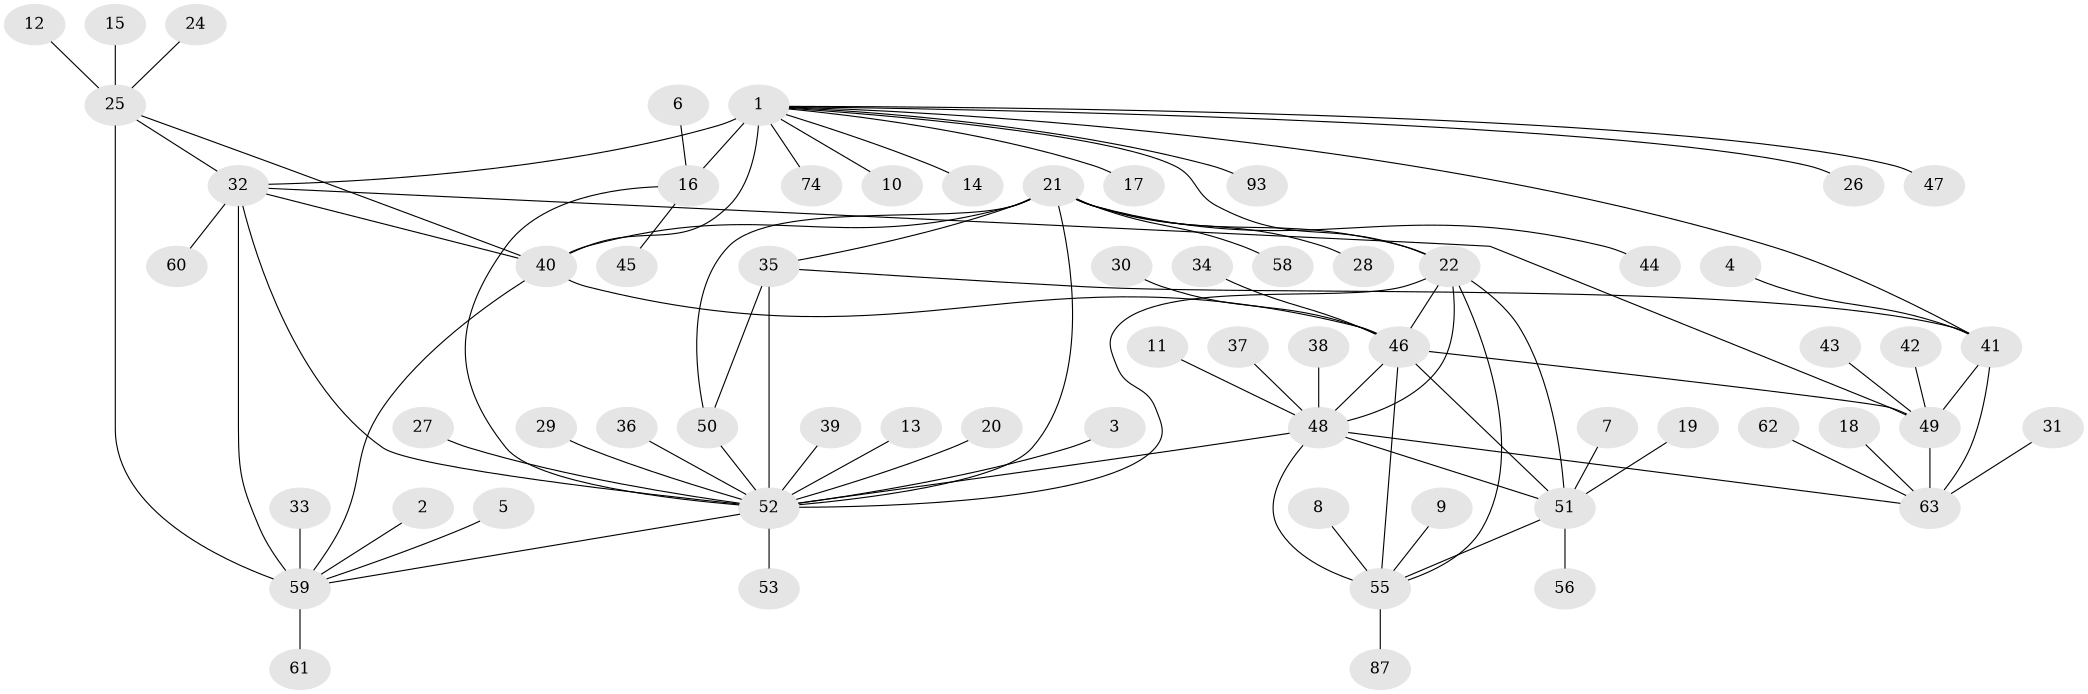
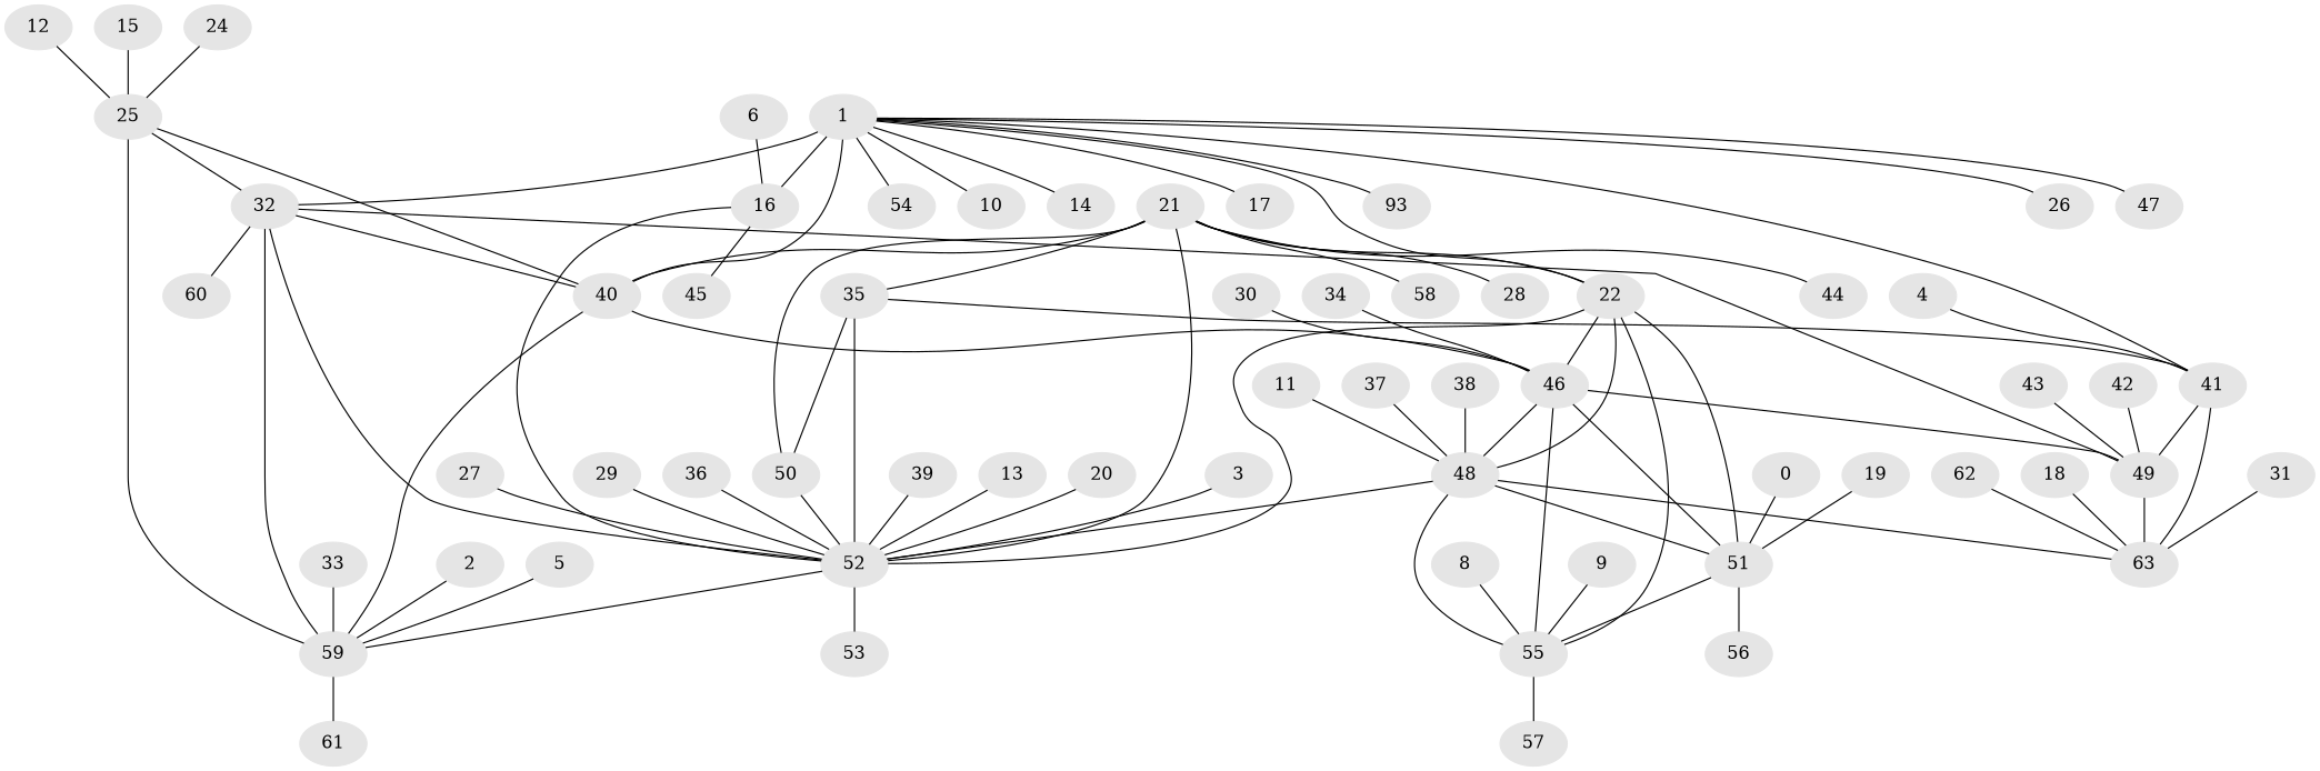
  graph {
    node [color=gray90 style=filled]
    edge [weight=1.0]
    1
    10
    14
    16
    17
    22
    n7 [label=93]
    26
    32
    40
    41
    47
-   54 [label=74]
+   54
    52
    45
    51
    55
    48
    46
    59
    49
    60
    63
    2
    61
    3
    53
    4
    5
    6
-   7
+   7 [label=0]
    56
    8
-   57 [label=87]
+   57
    9
    11
    12
    25
    13
    15
    18
    19
    20
    21
    28
    35
    44
    50
    58
    24
    27
    29
    30
    31
    33
    34
    36
    37
    38
    39
    42
    43
    62
    1 -- 10
    1 -- 14
    1 -- 16 [weight=8.0]
    1 -- 17
    1 -- 22
    1 -- n7
    1 -- 26
    1 -- 32
    1 -- 40
    1 -- 41
    1 -- 47
    1 -- 54
    16 -- 52
    16 -- 45
    22 -- 52
    22 -- 51
    22 -- 55
    22 -- 48 [weight=2.0]
    22 -- 46
    32 -- 40
    32 -- 52
    32 -- 59 [weight=3.0]
    32 -- 49
    32 -- 60
    40 -- 46
    40 -- 59 [weight=3.0]
    41 -- 49
    41 -- 63 [weight=4.0]
    52 -- 59
    52 -- 53
    51 -- 55
    51 -- 56
    55 -- 57
    48 -- 52 [weight=2.0]
    48 -- 51 [weight=2.0]
    48 -- 55 [weight=2.0]
    48 -- 63
    46 -- 51
    46 -- 55
    46 -- 48 [weight=2.0]
    46 -- 49
    59 -- 61
    49 -- 63 [weight=4.0]
    2 -- 59
    3 -- 52
    4 -- 41
    5 -- 59
    6 -- 16
    7 -- 51
    8 -- 55
    9 -- 55
    11 -- 48
    12 -- 25
    25 -- 32
    25 -- 40
    25 -- 59 [weight=3.0]
    13 -- 52
    15 -- 25
    18 -- 63
    19 -- 51
    20 -- 52
    21 -- 22
    21 -- 40
    21 -- 52 [weight=3.0]
    21 -- 28
    21 -- 35
    21 -- 44
    21 -- 50
    21 -- 58
    35 -- 41
    35 -- 52 [weight=3.0]
    35 -- 50
    50 -- 52 [weight=3.0]
    24 -- 25
    27 -- 52
    29 -- 52
    30 -- 46
    31 -- 63
    33 -- 59
    34 -- 46
    36 -- 52
    37 -- 48
    38 -- 48
    39 -- 52
    42 -- 49
    43 -- 49
    62 -- 63
  }
